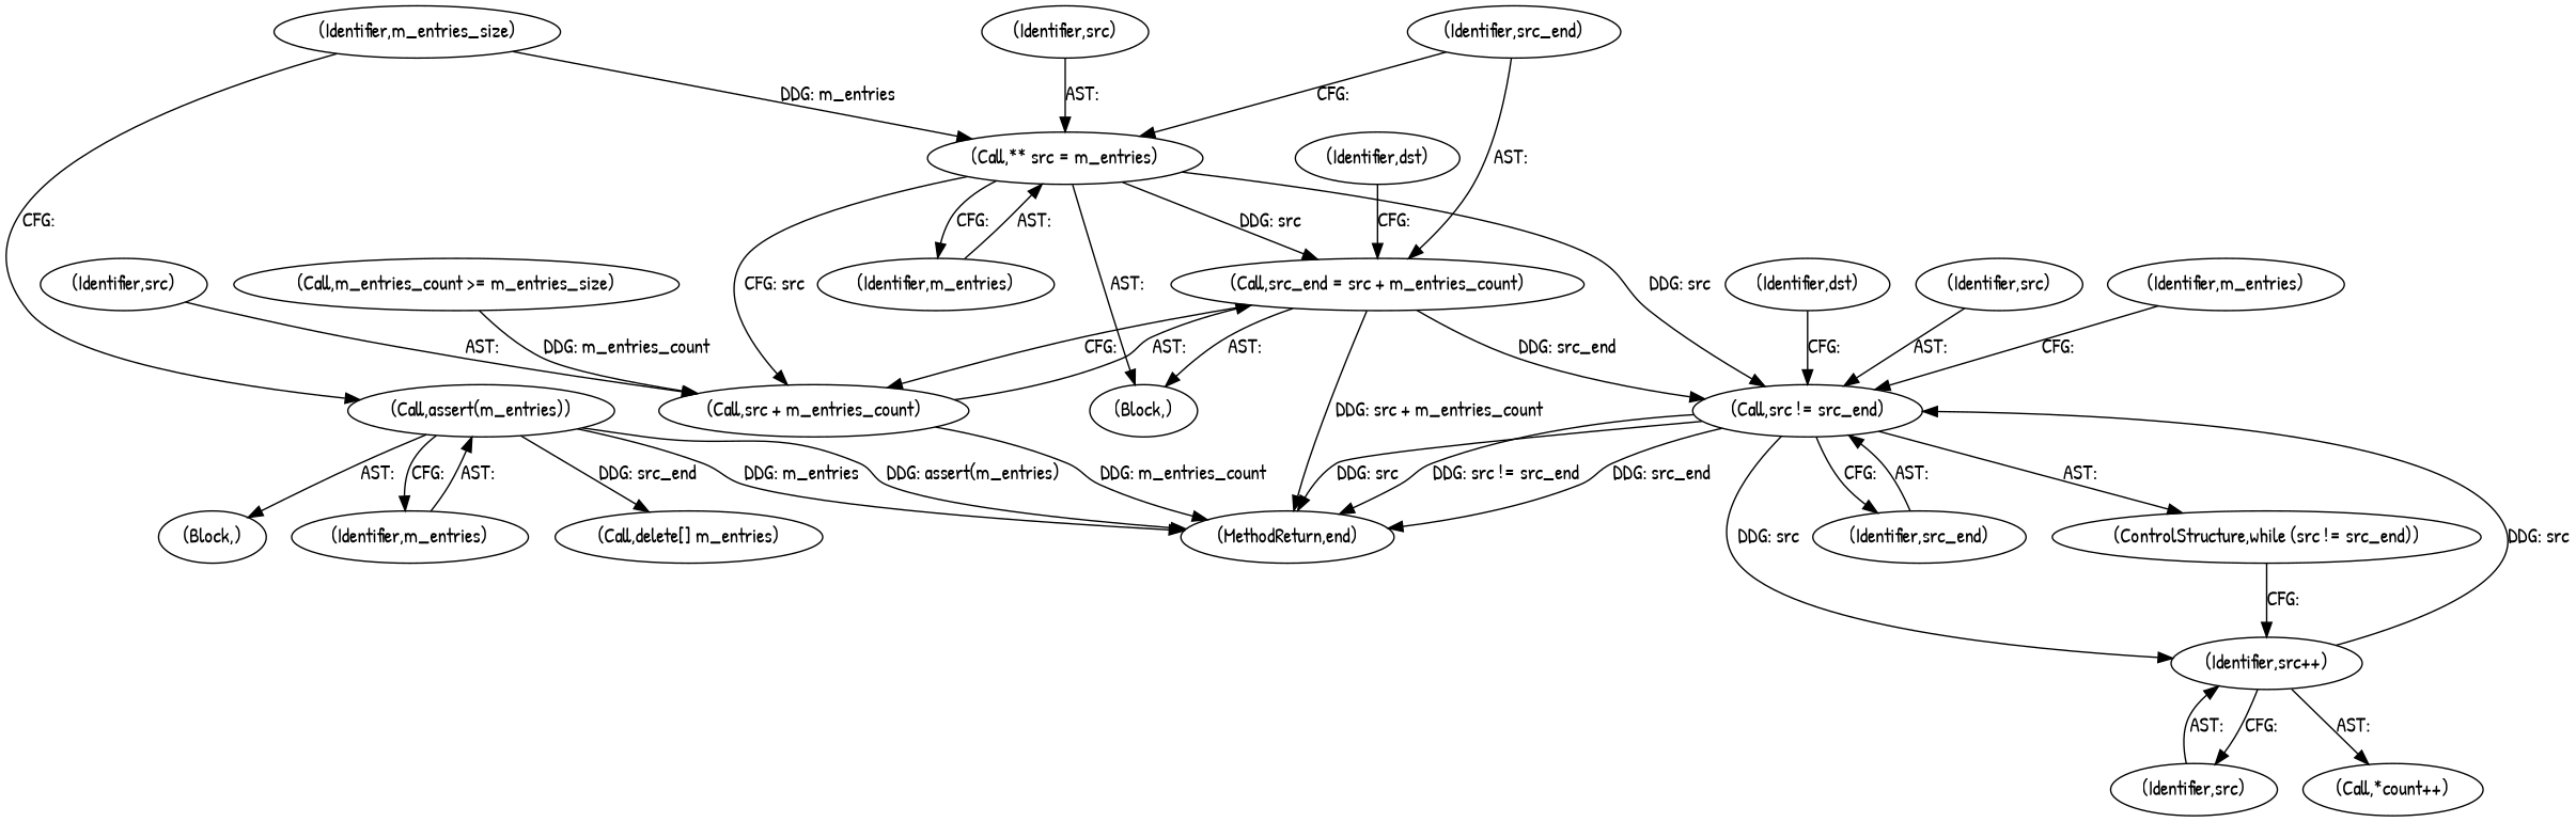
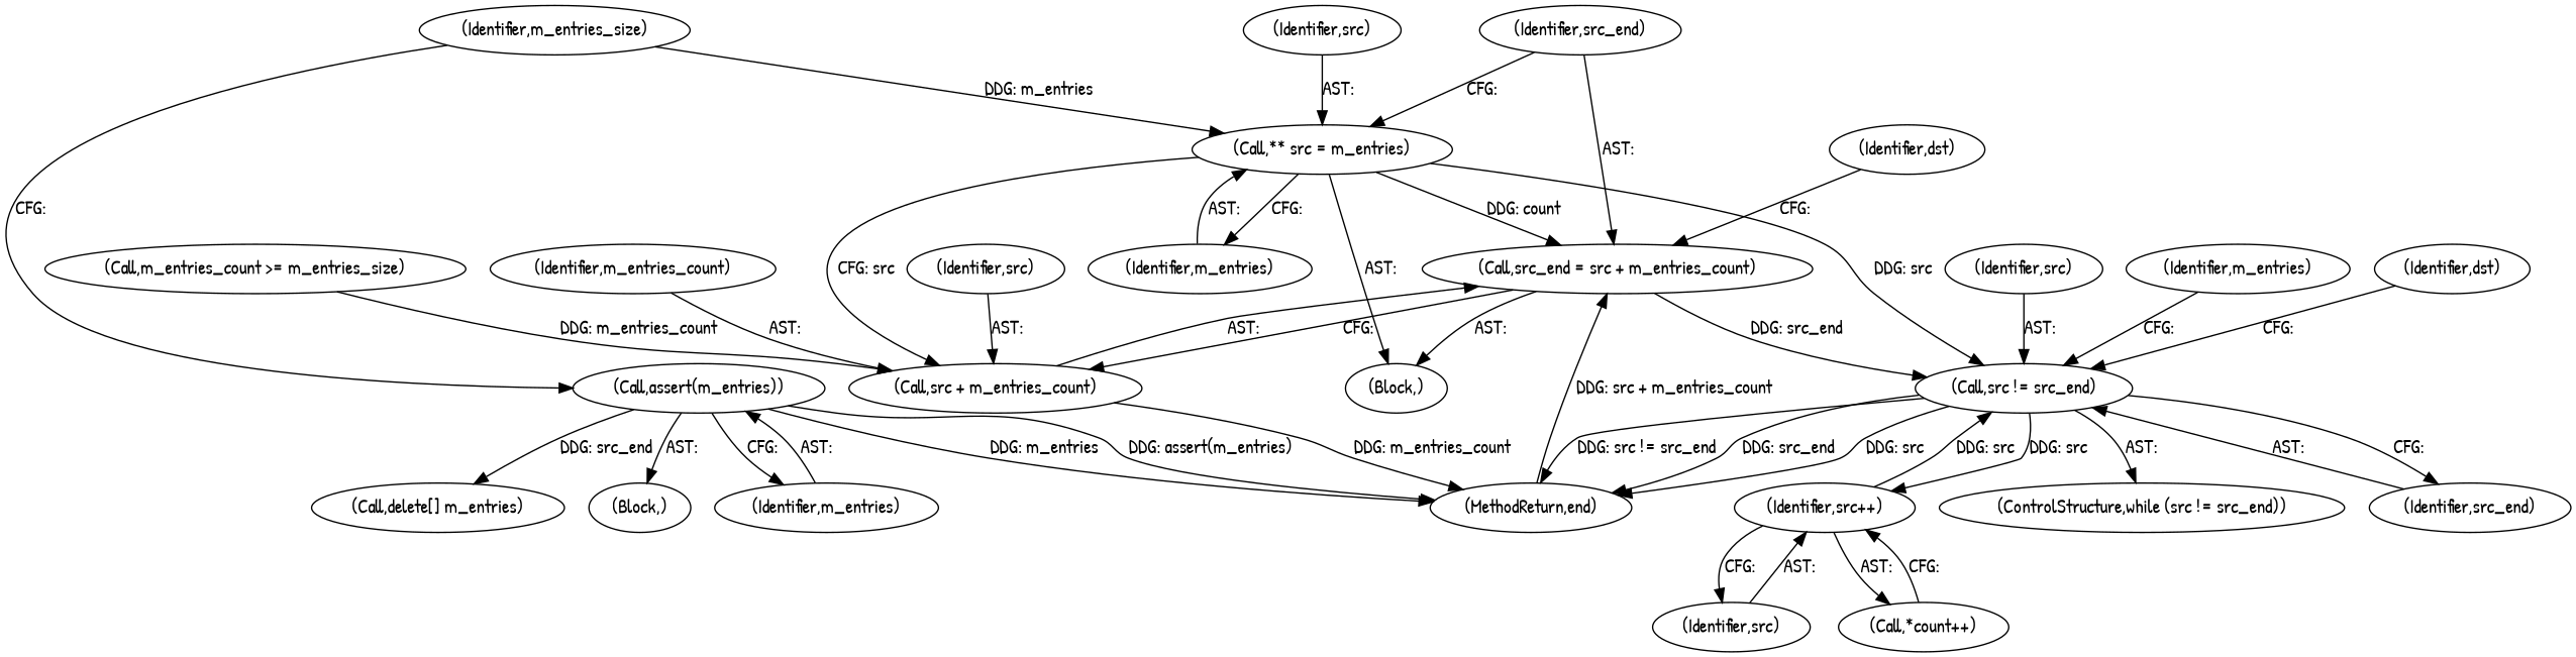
  digraph {
    fontname="Patrick Hand"
    node [fontname="Patrick Hand"]
    edge [fontname="Patrick Hand"]
    n1 [label="(Call,** src = m_entries)"]
    n2 [label="(Call,src_end = src + m_entries_count)"]
    n3 [label="(Call,src != src_end)"]
    n4 [label="(Call,src + m_entries_count)"]
    n5 [label="(Block,)"]
    n6 [label="(Identifier,m_entries)"]
    n7 [label="(MethodReturn,end)"]
    n8 [label="(Identifier,src++)"]
    n9 [label="(Identifier,src_end)"]
    n10 [label="(ControlStructure,while (src != src_end))"]
    n11 [label="(Call,assert(m_entries))"]
    n12 [label="(Block,)"]
    n13 [label="(Identifier,m_entries)"]
    n14 [label="(Call,delete[] m_entries)"]
    n15 [label="(Identifier,src)"]
    n16 [label="(Call,*count++)"]
+   n17 [label="(Identifier,m_entries_count)"]
    n18 [label="(Identifier,src)"]
    n19 [label="(Identifier,src)"]
    n20 [label="(Identifier,m_entries_size)"]
    n21 [label="(Identifier,m_entries)"]
    n22 [label="(Identifier,dst)"]
    n23 [label="(Identifier,dst)"]
    n24 [label="(Identifier,src)"]
    n25 [label="(Call,m_entries_count >= m_entries_size)"]
    n26 [label="(Identifier,src_end)"]
-   n1 -> n2 [label="DDG: src"]
+   n1 -> n2 [label="DDG: count"]
    n1 -> n3 [label="DDG: src"]
    n1 -> n4 [label="CFG: src"]
    n1 -> n5 [label="AST: "]
    n1 -> n6 [label="CFG: "]
    n2 -> n3 [label="DDG: src_end"]
    n2 -> n4 [label="CFG: "]
    n2 -> n5 [label="AST: "]
-   n2 -> n7 [label="DDG: src + m_entries_count"]
+   n7 -> n2 [label="DDG: src + m_entries_count"]
    n3 -> n7 [label="DDG: src"]
    n3 -> n7 [label="DDG: src != src_end"]
    n3 -> n7 [label="DDG: src_end"]
    n3 -> n8 [label="DDG: src"]
    n3 -> n9 [label="CFG: "]
    n3 -> n10 [label="AST: "]
    n4 -> n2 [label="AST: "]
    n4 -> n7 [label="DDG: m_entries_count"]
    n6 -> n1 [label="AST: "]
    n8 -> n3 [label="DDG: src"]
    n8 -> n15 [label="CFG: "]
    n8 -> n16 [label="AST: "]
    n9 -> n3 [label="AST: "]
    n11 -> n7 [label="DDG: m_entries"]
    n11 -> n7 [label="DDG: assert(m_entries)"]
    n11 -> n12 [label="AST: "]
    n11 -> n13 [label="CFG: "]
    n11 -> n14 [label="DDG: src_end"]
    n13 -> n11 [label="AST: "]
    n15 -> n8 [label="AST: "]
-   n10 -> n8 [label="CFG: "]
+   n16 -> n8 [label="CFG: "]
+   n17 -> n4 [label="AST: "]
    n18 -> n3 [label="AST: "]
    n19 -> n1 [label="AST: "]
    n20 -> n1 [label="DDG: m_entries"]
    n20 -> n11 [label="CFG: "]
    n21 -> n3 [label="CFG: "]
    n22 -> n2 [label="CFG: "]
    n23 -> n3 [label="CFG: "]
    n24 -> n4 [label="AST: "]
    n25 -> n4 [label="DDG: m_entries_count"]
    n26 -> n1 [label="CFG: "]
    n26 -> n2 [label="AST: "]
  }
